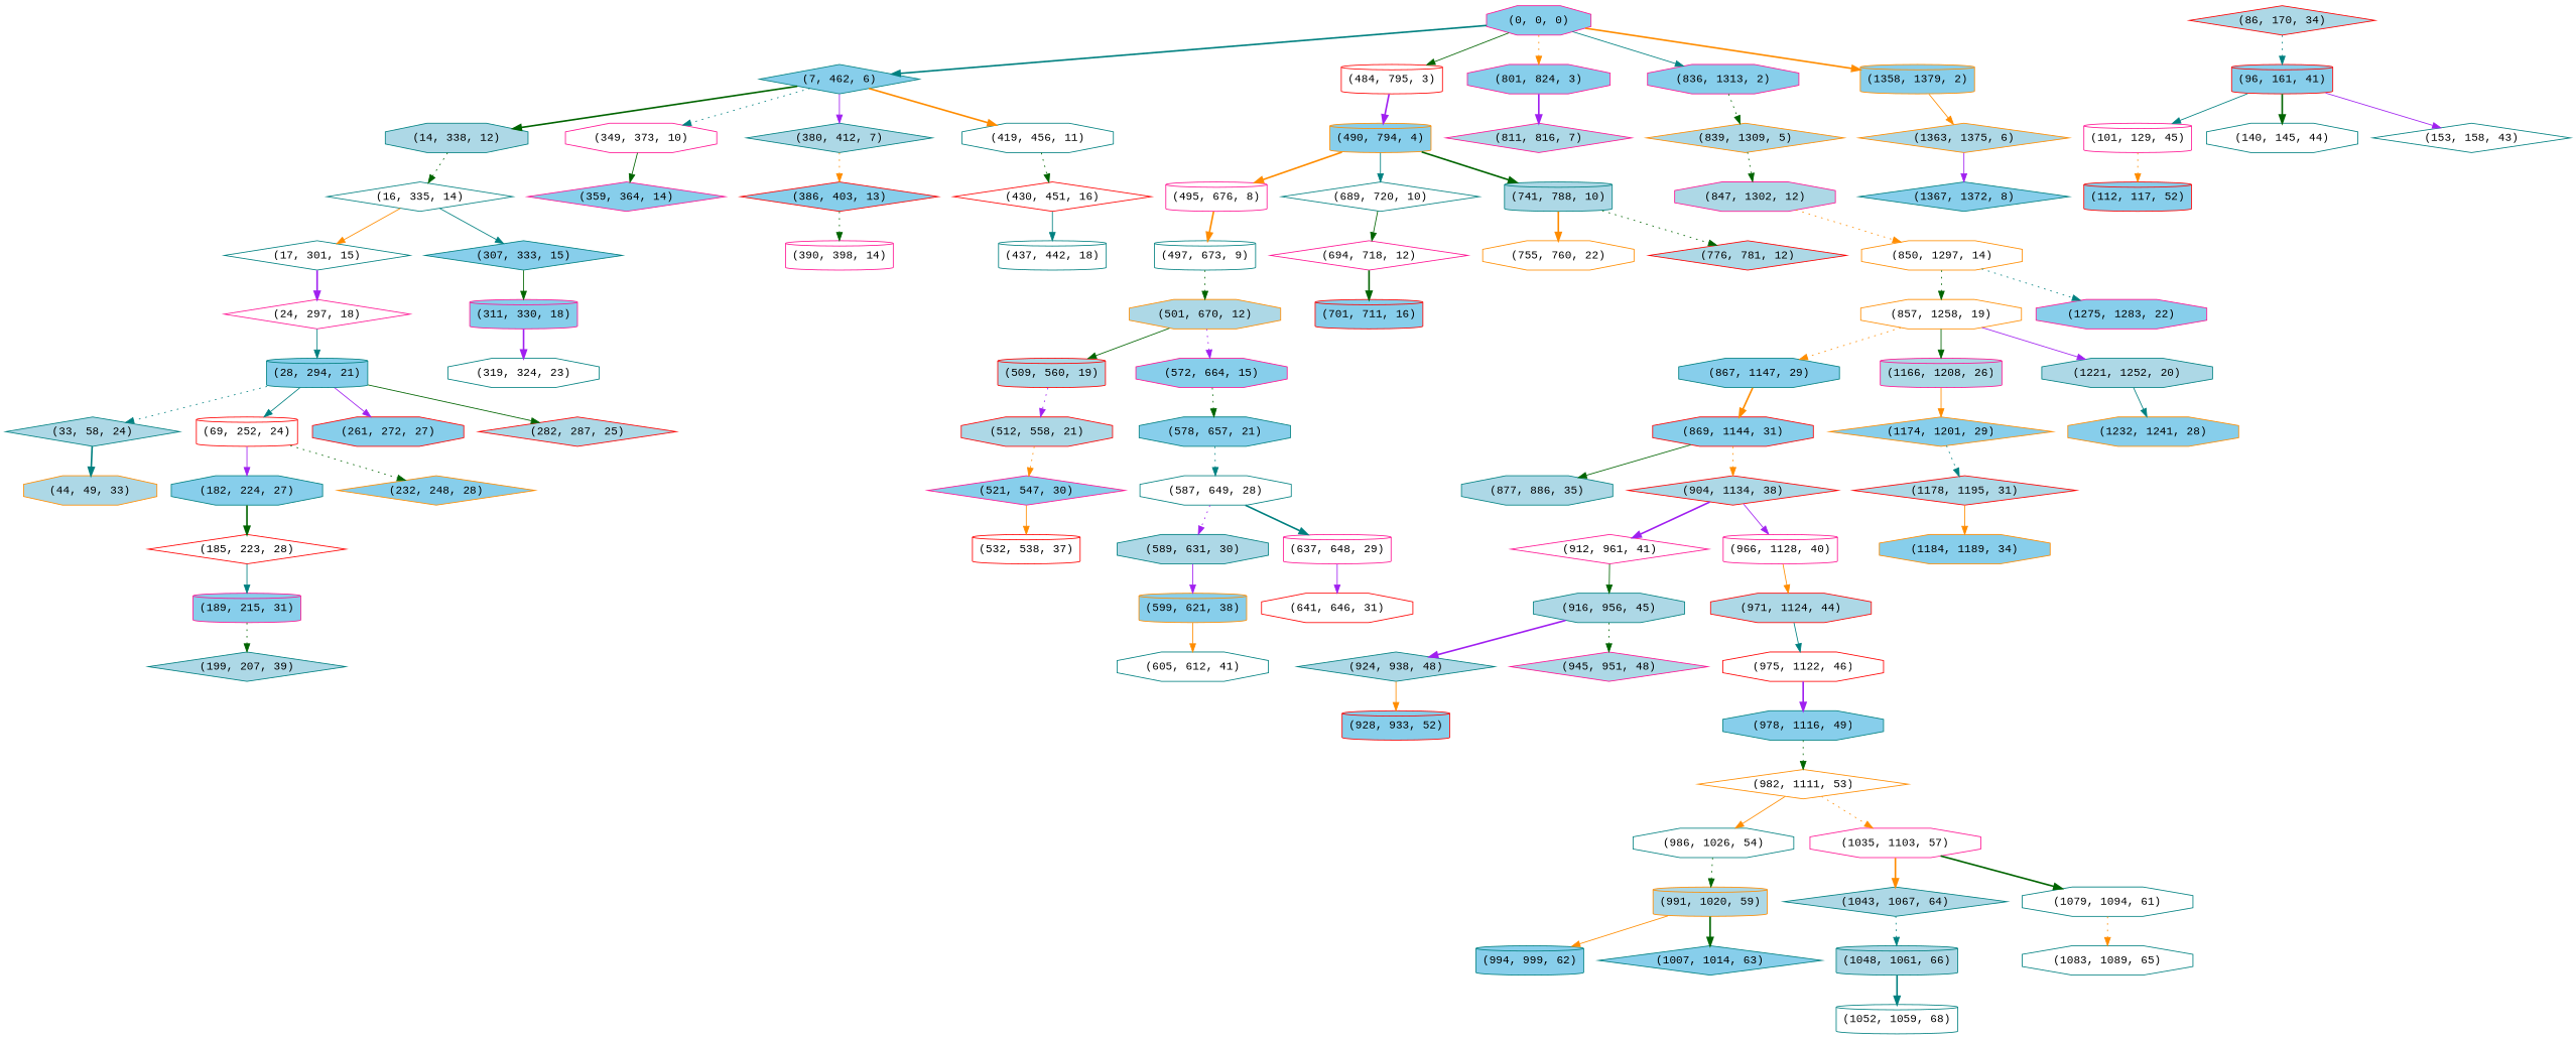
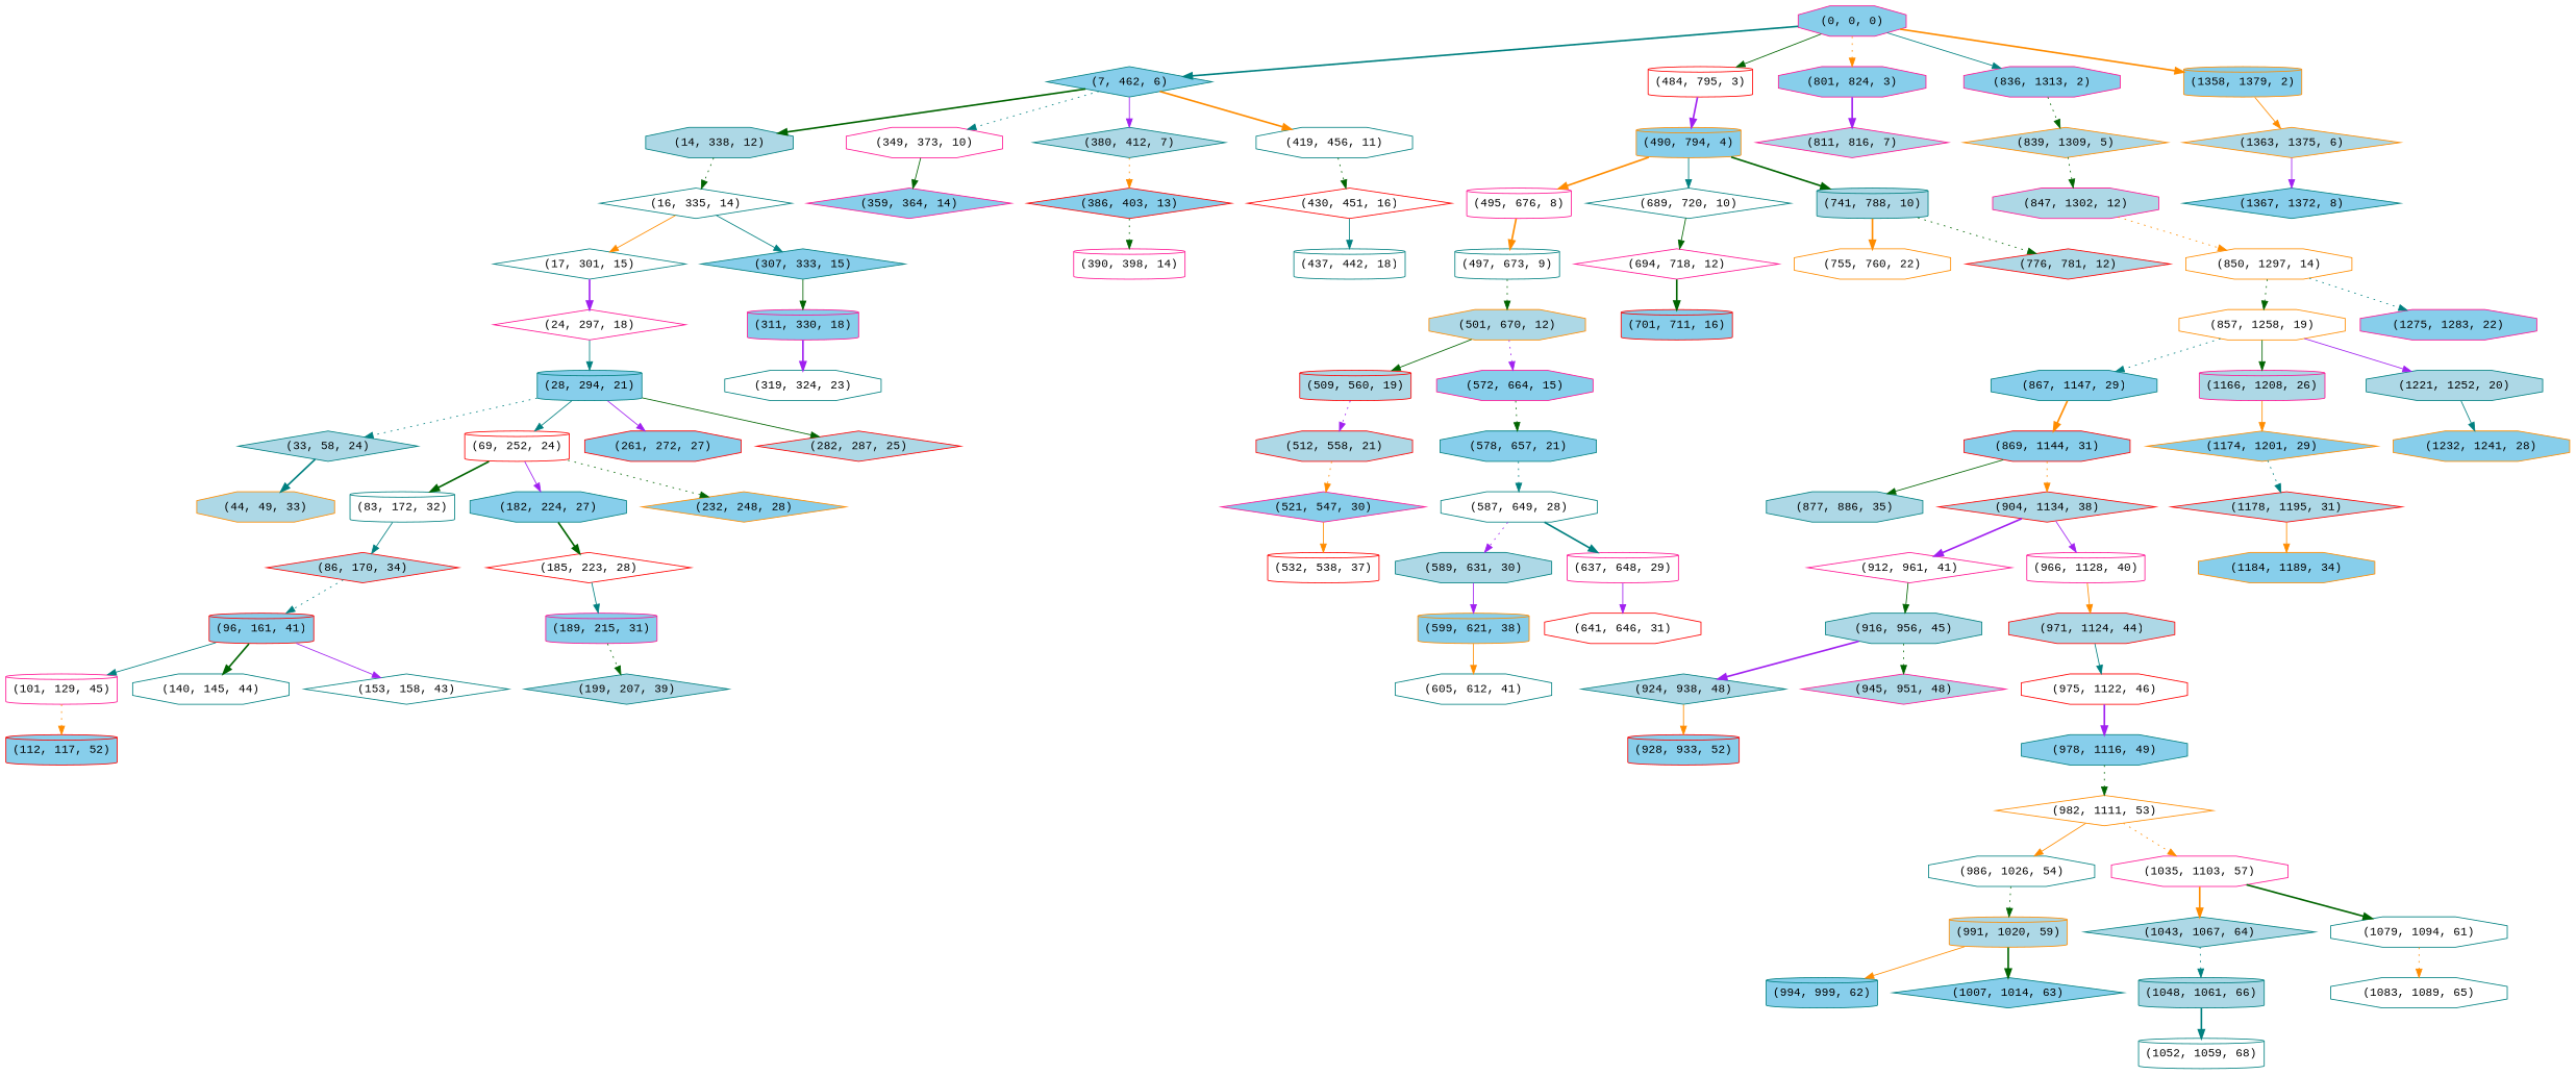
  digraph {
    fontname="Liberation Mono"
    node [color=teal fillcolor=white fontname="Liberation Mono" shape=octagon style=filled]
    edge [color=darkgreen fontname="Liberation Mono" style=solid]
    "(0, 0, 0)" [color=deeppink fillcolor=skyblue]
    "(7, 462, 6)" [fillcolor=skyblue shape=diamond]
    "(484, 795, 3)" [color=red shape=cylinder]
    "(801, 824, 3)" [color=deeppink fillcolor=skyblue]
    "(836, 1313, 2)" [color=deeppink fillcolor=skyblue]
    "(1358, 1379, 2)" [color=darkorange fillcolor=skyblue shape=cylinder]
    "(14, 338, 12)" [fillcolor=lightblue]
    "(349, 373, 10)" [color=deeppink]
    "(380, 412, 7)" [fillcolor=lightblue shape=diamond]
    "(419, 456, 11)"
    "(490, 794, 4)" [color=darkorange fillcolor=skyblue shape=cylinder]
    "(811, 816, 7)" [color=deeppink fillcolor=lightblue shape=diamond]
    "(839, 1309, 5)" [color=darkorange fillcolor=lightblue shape=diamond]
    "(1363, 1375, 6)" [color=darkorange fillcolor=lightblue shape=diamond]
    "(16, 335, 14)" [shape=diamond]
    "(359, 364, 14)" [color=deeppink fillcolor=skyblue shape=diamond]
    "(386, 403, 13)" [color=red fillcolor=skyblue shape=diamond]
    "(430, 451, 16)" [color=red shape=diamond]
    "(17, 301, 15)" [shape=diamond]
    "(307, 333, 15)" [fillcolor=skyblue shape=diamond]
    "(24, 297, 18)" [color=deeppink shape=diamond]
    "(311, 330, 18)" [color=deeppink fillcolor=skyblue shape=cylinder]
    "(28, 294, 21)" [fillcolor=skyblue shape=cylinder]
    "(33, 58, 24)" [fillcolor=lightblue shape=diamond]
    "(69, 252, 24)" [color=red shape=cylinder]
    "(261, 272, 27)" [color=red fillcolor=skyblue]
    "(282, 287, 25)" [color=red fillcolor=lightblue shape=diamond]
    "(44, 49, 33)" [color=darkorange fillcolor=lightblue]
+   "(83, 172, 32)" [shape=cylinder]
    "(182, 224, 27)" [fillcolor=skyblue]
    "(232, 248, 28)" [color=darkorange fillcolor=skyblue shape=diamond]
    "(86, 170, 34)" [color=red fillcolor=lightblue shape=diamond]
    "(185, 223, 28)" [color=red shape=diamond]
    "(96, 161, 41)" [color=red fillcolor=skyblue shape=cylinder]
    "(101, 129, 45)" [color=deeppink shape=cylinder]
    "(140, 145, 44)"
    "(153, 158, 43)" [shape=diamond]
    "(112, 117, 52)" [color=red fillcolor=skyblue shape=cylinder]
    "(189, 215, 31)" [color=deeppink fillcolor=skyblue shape=cylinder]
    "(199, 207, 39)" [fillcolor=lightblue shape=diamond]
    "(319, 324, 23)"
    "(390, 398, 14)" [color=deeppink shape=cylinder]
    "(437, 442, 18)" [shape=cylinder]
    "(495, 676, 8)" [color=deeppink shape=cylinder]
    "(689, 720, 10)" [shape=diamond]
    "(741, 788, 10)" [fillcolor=lightblue shape=cylinder]
    "(497, 673, 9)" [shape=cylinder]
    "(694, 718, 12)" [color=deeppink shape=diamond]
    "(755, 760, 22)" [color=darkorange]
    "(776, 781, 12)" [color=red fillcolor=lightblue shape=diamond]
    "(501, 670, 12)" [color=darkorange fillcolor=lightblue]
    "(509, 560, 19)" [color=red fillcolor=lightblue shape=cylinder]
    "(572, 664, 15)" [color=deeppink fillcolor=skyblue]
    "(512, 558, 21)" [color=red fillcolor=lightblue]
    "(578, 657, 21)" [fillcolor=skyblue]
    "(521, 547, 30)" [color=deeppink fillcolor=skyblue shape=diamond]
    "(532, 538, 37)" [color=red shape=cylinder]
    "(587, 649, 28)"
    "(589, 631, 30)" [fillcolor=lightblue]
    "(637, 648, 29)" [color=deeppink shape=cylinder]
    "(599, 621, 38)" [color=darkorange fillcolor=skyblue shape=cylinder]
    "(641, 646, 31)" [color=red]
    "(605, 612, 41)"
    "(701, 711, 16)" [color=red fillcolor=skyblue shape=cylinder]
    "(847, 1302, 12)" [color=deeppink fillcolor=lightblue]
    "(850, 1297, 14)" [color=darkorange]
    "(857, 1258, 19)" [color=darkorange]
    "(1275, 1283, 22)" [color=deeppink fillcolor=skyblue]
    "(867, 1147, 29)" [fillcolor=skyblue]
    "(1166, 1208, 26)" [color=deeppink fillcolor=lightblue shape=cylinder]
    "(1221, 1252, 20)" [fillcolor=lightblue]
    "(869, 1144, 31)" [color=red fillcolor=skyblue]
    "(1174, 1201, 29)" [color=darkorange fillcolor=skyblue shape=diamond]
    "(1232, 1241, 28)" [color=darkorange fillcolor=skyblue]
    "(877, 886, 35)" [fillcolor=lightblue]
    "(904, 1134, 38)" [color=red fillcolor=lightblue shape=diamond]
    "(912, 961, 41)" [color=deeppink shape=diamond]
    "(966, 1128, 40)" [color=deeppink shape=cylinder]
    "(916, 956, 45)" [fillcolor=lightblue]
    "(971, 1124, 44)" [color=red fillcolor=lightblue]
    "(924, 938, 48)" [fillcolor=lightblue shape=diamond]
    "(945, 951, 48)" [color=deeppink fillcolor=lightblue shape=diamond]
    "(928, 933, 52)" [color=red fillcolor=skyblue shape=cylinder]
    "(975, 1122, 46)" [color=red]
    "(978, 1116, 49)" [fillcolor=skyblue]
    "(982, 1111, 53)" [color=darkorange shape=diamond]
    "(986, 1026, 54)"
    "(1035, 1103, 57)" [color=deeppink]
    "(991, 1020, 59)" [color=darkorange fillcolor=lightblue shape=cylinder]
    "(1043, 1067, 64)" [fillcolor=lightblue shape=diamond]
    "(1079, 1094, 61)"
    "(994, 999, 62)" [fillcolor=skyblue shape=cylinder]
    "(1007, 1014, 63)" [fillcolor=skyblue shape=diamond]
    "(1048, 1061, 66)" [fillcolor=lightblue shape=cylinder]
    "(1083, 1089, 65)"
    "(1052, 1059, 68)" [shape=cylinder]
    "(1178, 1195, 31)" [color=red fillcolor=lightblue shape=diamond]
    "(1184, 1189, 34)" [color=darkorange fillcolor=skyblue]
    "(1367, 1372, 8)" [fillcolor=skyblue shape=diamond]
    "(0, 0, 0)" -> "(7, 462, 6)" [color=teal style=bold]
    "(0, 0, 0)" -> "(484, 795, 3)"
    "(0, 0, 0)" -> "(801, 824, 3)" [color=darkorange style=dotted]
    "(0, 0, 0)" -> "(836, 1313, 2)" [color=teal]
    "(0, 0, 0)" -> "(1358, 1379, 2)" [color=darkorange style=bold]
    "(7, 462, 6)" -> "(14, 338, 12)" [style=bold]
    "(7, 462, 6)" -> "(349, 373, 10)" [color=teal style=dotted]
    "(7, 462, 6)" -> "(380, 412, 7)" [color=purple]
    "(7, 462, 6)" -> "(419, 456, 11)" [color=darkorange style=bold]
    "(484, 795, 3)" -> "(490, 794, 4)" [color=purple style=bold]
    "(801, 824, 3)" -> "(811, 816, 7)" [color=purple style=bold]
    "(836, 1313, 2)" -> "(839, 1309, 5)" [style=dotted]
    "(1358, 1379, 2)" -> "(1363, 1375, 6)" [color=darkorange]
    "(14, 338, 12)" -> "(16, 335, 14)" [style=dotted]
    "(349, 373, 10)" -> "(359, 364, 14)"
    "(380, 412, 7)" -> "(386, 403, 13)" [color=darkorange style=dotted]
    "(419, 456, 11)" -> "(430, 451, 16)" [style=dotted]
    "(490, 794, 4)" -> "(495, 676, 8)" [color=darkorange style=bold]
    "(490, 794, 4)" -> "(689, 720, 10)" [color=teal]
    "(490, 794, 4)" -> "(741, 788, 10)" [style=bold]
    "(839, 1309, 5)" -> "(847, 1302, 12)" [style=dotted]
    "(1363, 1375, 6)" -> "(1367, 1372, 8)" [color=purple]
    "(16, 335, 14)" -> "(17, 301, 15)" [color=darkorange]
    "(16, 335, 14)" -> "(307, 333, 15)" [color=teal]
    "(386, 403, 13)" -> "(390, 398, 14)" [style=dotted]
    "(430, 451, 16)" -> "(437, 442, 18)" [color=teal]
    "(17, 301, 15)" -> "(24, 297, 18)" [color=purple style=bold]
    "(307, 333, 15)" -> "(311, 330, 18)"
    "(24, 297, 18)" -> "(28, 294, 21)" [color=teal]
    "(311, 330, 18)" -> "(319, 324, 23)" [color=purple style=bold]
    "(28, 294, 21)" -> "(33, 58, 24)" [color=teal style=dotted]
    "(28, 294, 21)" -> "(69, 252, 24)" [color=teal]
    "(28, 294, 21)" -> "(261, 272, 27)" [color=purple]
    "(28, 294, 21)" -> "(282, 287, 25)"
    "(33, 58, 24)" -> "(44, 49, 33)" [color=teal style=bold]
+   "(69, 252, 24)" -> "(83, 172, 32)" [style=bold]
    "(69, 252, 24)" -> "(182, 224, 27)" [color=purple]
    "(69, 252, 24)" -> "(232, 248, 28)" [style=dotted]
+   "(83, 172, 32)" -> "(86, 170, 34)" [color=teal]
    "(182, 224, 27)" -> "(185, 223, 28)" [style=bold]
    "(86, 170, 34)" -> "(96, 161, 41)" [color=teal style=dotted]
    "(185, 223, 28)" -> "(189, 215, 31)" [color=teal]
    "(96, 161, 41)" -> "(101, 129, 45)" [color=teal]
    "(96, 161, 41)" -> "(140, 145, 44)" [style=bold]
    "(96, 161, 41)" -> "(153, 158, 43)" [color=purple]
    "(101, 129, 45)" -> "(112, 117, 52)" [color=darkorange style=dotted]
    "(189, 215, 31)" -> "(199, 207, 39)" [style=dotted]
    "(495, 676, 8)" -> "(497, 673, 9)" [color=darkorange style=bold]
    "(689, 720, 10)" -> "(694, 718, 12)"
    "(741, 788, 10)" -> "(755, 760, 22)" [color=darkorange style=bold]
    "(741, 788, 10)" -> "(776, 781, 12)" [style=dotted]
    "(497, 673, 9)" -> "(501, 670, 12)" [style=dotted]
    "(694, 718, 12)" -> "(701, 711, 16)" [style=bold]
    "(501, 670, 12)" -> "(509, 560, 19)"
    "(501, 670, 12)" -> "(572, 664, 15)" [color=purple style=dotted]
    "(509, 560, 19)" -> "(512, 558, 21)" [color=purple style=dotted]
    "(572, 664, 15)" -> "(578, 657, 21)" [style=dotted]
    "(512, 558, 21)" -> "(521, 547, 30)" [color=darkorange style=dotted]
    "(578, 657, 21)" -> "(587, 649, 28)" [color=teal style=dotted]
    "(521, 547, 30)" -> "(532, 538, 37)" [color=darkorange]
    "(587, 649, 28)" -> "(589, 631, 30)" [color=purple style=dotted]
    "(587, 649, 28)" -> "(637, 648, 29)" [color=teal style=bold]
    "(589, 631, 30)" -> "(599, 621, 38)" [color=purple]
    "(637, 648, 29)" -> "(641, 646, 31)" [color=purple]
    "(599, 621, 38)" -> "(605, 612, 41)" [color=darkorange]
    "(847, 1302, 12)" -> "(850, 1297, 14)" [color=darkorange style=dotted]
    "(850, 1297, 14)" -> "(857, 1258, 19)" [style=dotted]
    "(850, 1297, 14)" -> "(1275, 1283, 22)" [color=teal style=dotted]
-   "(857, 1258, 19)" -> "(867, 1147, 29)" [color=darkorange style=dotted]
+   "(857, 1258, 19)" -> "(867, 1147, 29)" [color=teal style=dotted]
    "(857, 1258, 19)" -> "(1166, 1208, 26)"
    "(857, 1258, 19)" -> "(1221, 1252, 20)" [color=purple]
    "(867, 1147, 29)" -> "(869, 1144, 31)" [color=darkorange style=bold]
    "(1166, 1208, 26)" -> "(1174, 1201, 29)" [color=darkorange]
    "(1221, 1252, 20)" -> "(1232, 1241, 28)" [color=teal]
    "(869, 1144, 31)" -> "(877, 886, 35)"
    "(869, 1144, 31)" -> "(904, 1134, 38)" [color=darkorange style=dotted]
    "(1174, 1201, 29)" -> "(1178, 1195, 31)" [color=teal style=dotted]
    "(904, 1134, 38)" -> "(912, 961, 41)" [color=purple style=bold]
    "(904, 1134, 38)" -> "(966, 1128, 40)" [color=purple]
    "(912, 961, 41)" -> "(916, 956, 45)"
    "(966, 1128, 40)" -> "(971, 1124, 44)" [color=darkorange]
    "(916, 956, 45)" -> "(924, 938, 48)" [color=purple style=bold]
    "(916, 956, 45)" -> "(945, 951, 48)" [style=dotted]
    "(971, 1124, 44)" -> "(975, 1122, 46)" [color=teal]
    "(924, 938, 48)" -> "(928, 933, 52)" [color=darkorange]
    "(975, 1122, 46)" -> "(978, 1116, 49)" [color=purple style=bold]
    "(978, 1116, 49)" -> "(982, 1111, 53)" [style=dotted]
    "(982, 1111, 53)" -> "(986, 1026, 54)" [color=darkorange]
    "(982, 1111, 53)" -> "(1035, 1103, 57)" [color=darkorange style=dotted]
    "(986, 1026, 54)" -> "(991, 1020, 59)" [style=dotted]
    "(1035, 1103, 57)" -> "(1043, 1067, 64)" [color=darkorange style=bold]
    "(1035, 1103, 57)" -> "(1079, 1094, 61)" [style=bold]
    "(991, 1020, 59)" -> "(994, 999, 62)" [color=darkorange]
    "(991, 1020, 59)" -> "(1007, 1014, 63)" [style=bold]
    "(1043, 1067, 64)" -> "(1048, 1061, 66)" [color=teal style=dotted]
    "(1079, 1094, 61)" -> "(1083, 1089, 65)" [color=darkorange style=dotted]
    "(1048, 1061, 66)" -> "(1052, 1059, 68)" [color=teal style=bold]
    "(1178, 1195, 31)" -> "(1184, 1189, 34)" [color=darkorange]
  }
